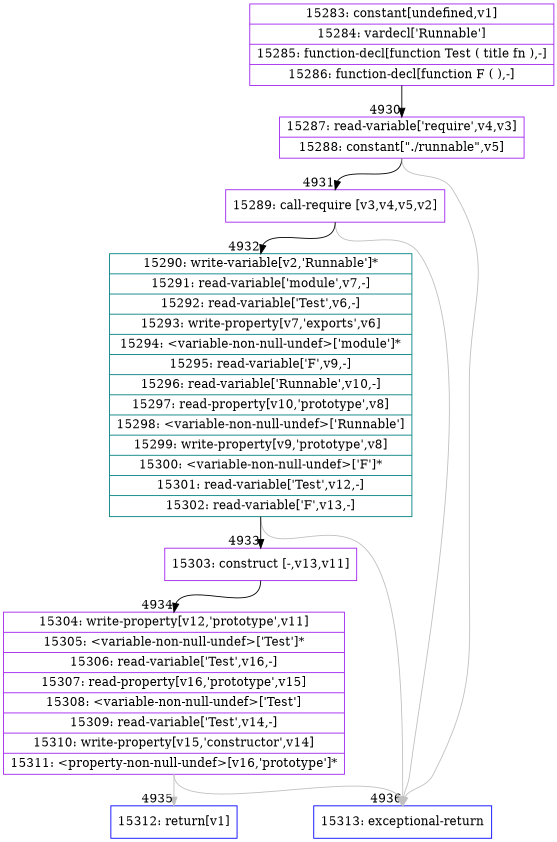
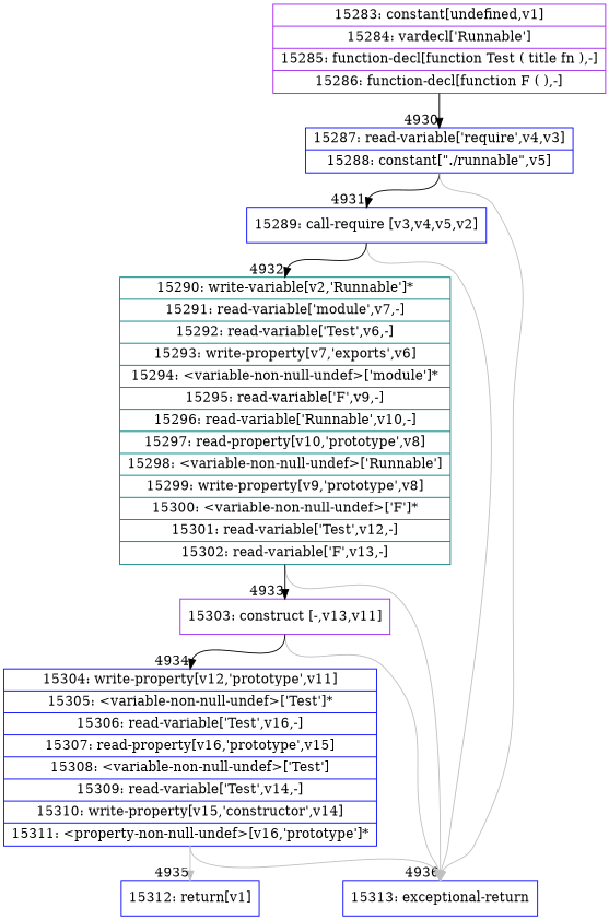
  digraph {
    rankdir=TD
    node [color=purple shape=record]
    edge [headport=n tailport=s color=gray]
    n1 [label="{15283: constant[undefined,v1]|15284: vardecl['Runnable']|15285: function-decl[function Test ( title fn ),-]|15286: function-decl[function F ( ),-]}"]
-   n2 [label="{15287: read-variable['require',v4,v3]|15288: constant[\"./runnable\",v5]}"]
-   n3 [label="{15289: call-require [v3,v4,v5,v2]}"]
+   n2 [color=blue label="{15287: read-variable['require',v4,v3]|15288: constant[\"./runnable\",v5]}"]
+   n3 [color=blue label="{15289: call-require [v3,v4,v5,v2]}"]
    n4 [color=blue label="{15313: exceptional-return}"]
    n5 [color=teal label="{15290: write-variable[v2,'Runnable']*|15291: read-variable['module',v7,-]|15292: read-variable['Test',v6,-]|15293: write-property[v7,'exports',v6]|15294: \<variable-non-null-undef\>['module']*|15295: read-variable['F',v9,-]|15296: read-variable['Runnable',v10,-]|15297: read-property[v10,'prototype',v8]|15298: \<variable-non-null-undef\>['Runnable']|15299: write-property[v9,'prototype',v8]|15300: \<variable-non-null-undef\>['F']*|15301: read-variable['Test',v12,-]|15302: read-variable['F',v13,-]}"]
    n6 [label="{15303: construct [-,v13,v11]}"]
-   n7 [label="{15304: write-property[v12,'prototype',v11]|15305: \<variable-non-null-undef\>['Test']*|15306: read-variable['Test',v16,-]|15307: read-property[v16,'prototype',v15]|15308: \<variable-non-null-undef\>['Test']|15309: read-variable['Test',v14,-]|15310: write-property[v15,'constructor',v14]|15311: \<property-non-null-undef\>[v16,'prototype']*}"]
+   n7 [color=blue label="{15304: write-property[v12,'prototype',v11]|15305: \<variable-non-null-undef\>['Test']*|15306: read-variable['Test',v16,-]|15307: read-property[v16,'prototype',v15]|15308: \<variable-non-null-undef\>['Test']|15309: read-variable['Test',v14,-]|15310: write-property[v15,'constructor',v14]|15311: \<property-non-null-undef\>[v16,'prototype']*}"]
    n8 [color=blue label="{15312: return[v1]}"]
    n1 -> n2 [headlabel="      4930" color=""]
    n2 -> n3 [headlabel="      4931" color=""]
    n2 -> n4 [headlabel="      4936"]
    n3 -> n4
    n3 -> n5 [headlabel="      4932" color=""]
    n5 -> n4
    n5 -> n6 [headlabel="      4933" color=""]
+   n6 -> n4
    n6 -> n7 [headlabel="      4934" color=""]
    n7 -> n4
    n7 -> n8 [headlabel="      4935"]
  }
